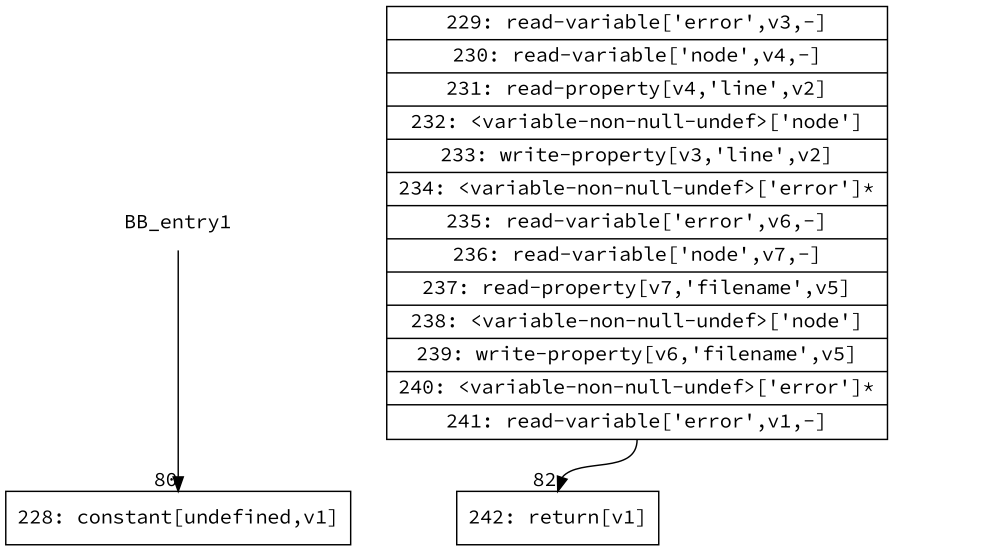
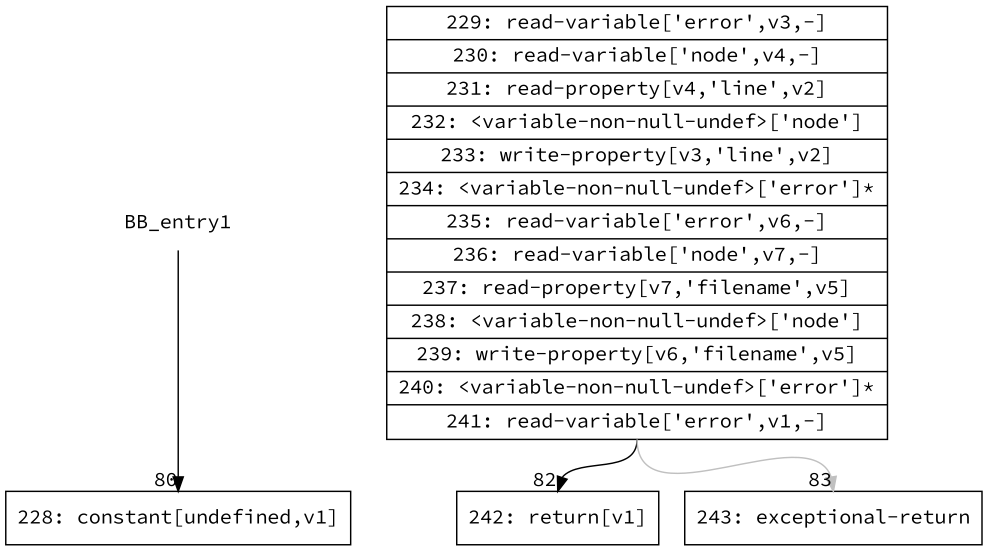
  digraph {
    fontname="Source Code Pro"
    rankdir=TD
    node [fontname="Source Code Pro" shape=record]
    edge [fontname="Source Code Pro" headport=n tailport=s]
    n1 [label=BB_entry1 shape=none]
    n2 [label="{228: constant[undefined,v1]}"]
    n3 [label="{229: read-variable['error',v3,-]|230: read-variable['node',v4,-]|231: read-property[v4,'line',v2]|232: \<variable-non-null-undef\>['node']|233: write-property[v3,'line',v2]|234: \<variable-non-null-undef\>['error']*|235: read-variable['error',v6,-]|236: read-variable['node',v7,-]|237: read-property[v7,'filename',v5]|238: \<variable-non-null-undef\>['node']|239: write-property[v6,'filename',v5]|240: \<variable-non-null-undef\>['error']*|241: read-variable['error',v1,-]}"]
    n4 [label="{242: return[v1]}"]
+   n5 [label="{243: exceptional-return}"]
    n1 -> n2 [headlabel="    80"]
    n3 -> n4 [headlabel="      82"]
+   n3 -> n5 [color=gray headlabel="      83"]
  }
